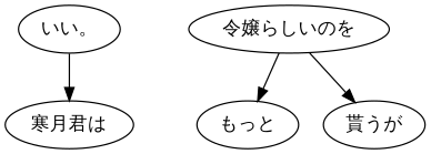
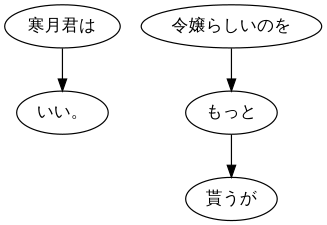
  digraph {
    n1 [label="寒月君は"]
    n2 [label="いい。"]
    n3 [label="もっと"]
    n4 [label="令嬢らしいのを"]
    n5 [label="貰うが"]
-   n2 -> n1
+   n1 -> n2
    n4 -> n3
-   n4 -> n5
+   n3 -> n5
  }
